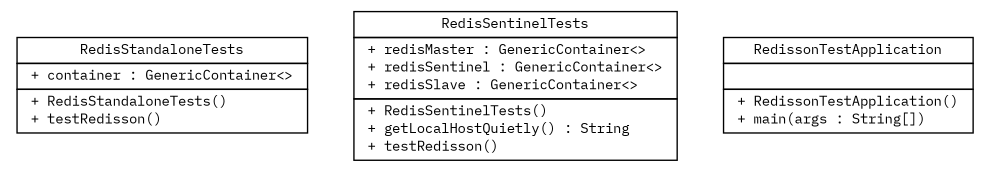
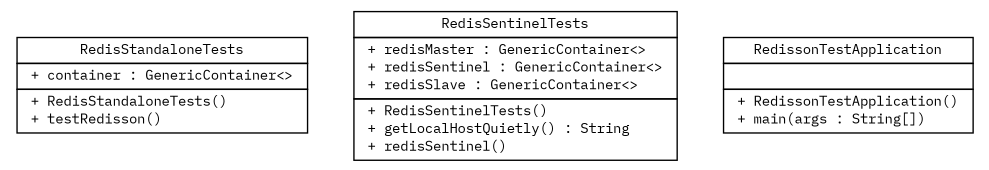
  digraph {
    nodesep=0.25
    ranksep=0.5
    fontname="IBM Plex Mono"
    node [fontcolor=black fontname="IBM Plex Mono" fontsize=10.0 shape=plaintext]
    n1 [label=<<table title="top.infra.cloudready.test.RedisStandaloneTests" border="0" cellborder="1" cellspacing="0" cellpadding="2" port="p" href="./RedisStandaloneTests.html"> 		<tr><td><table border="0" cellspacing="0" cellpadding="1"> <tr><td align="center" balign="center"> RedisStandaloneTests </td></tr> 		</table></td></tr> 		<tr><td><table border="0" cellspacing="0" cellpadding="1"> <tr><td align="left" balign="left"> + container : GenericContainer&lt;&gt; </td></tr> 		</table></td></tr> 		<tr><td><table border="0" cellspacing="0" cellpadding="1"> <tr><td align="left" balign="left"> + RedisStandaloneTests() </td></tr> <tr><td align="left" balign="left"> + testRedisson() </td></tr> 		</table></td></tr> 		</table>>]
-   n2 [label=<<table title="top.infra.cloudready.test.RedisSentinelTests" border="0" cellborder="1" cellspacing="0" cellpadding="2" port="p" href="./RedisSentinelTests.html"> 		<tr><td><table border="0" cellspacing="0" cellpadding="1"> <tr><td align="center" balign="center"> RedisSentinelTests </td></tr> 		</table></td></tr> 		<tr><td><table border="0" cellspacing="0" cellpadding="1"> <tr><td align="left" balign="left"> + redisMaster : GenericContainer&lt;&gt; </td></tr> <tr><td align="left" balign="left"> + redisSentinel : GenericContainer&lt;&gt; </td></tr> <tr><td align="left" balign="left"> + redisSlave : GenericContainer&lt;&gt; </td></tr> 		</table></td></tr> 		<tr><td><table border="0" cellspacing="0" cellpadding="1"> <tr><td align="left" balign="left"> + RedisSentinelTests() </td></tr> <tr><td align="left" balign="left"> + getLocalHostQuietly() : String </td></tr> <tr><td align="left" balign="left"> + testRedisson() </td></tr> 		</table></td></tr> 		</table>>]
+   n2 [label=<<table title="top.infra.cloudready.test.RedisSentinelTests" border="0" cellborder="1" cellspacing="0" cellpadding="2" port="p" href="./RedisSentinelTests.html"> 		<tr><td><table border="0" cellspacing="0" cellpadding="1"> <tr><td align="center" balign="center"> RedisSentinelTests </td></tr> 		</table></td></tr> 		<tr><td><table border="0" cellspacing="0" cellpadding="1"> <tr><td align="left" balign="left"> + redisMaster : GenericContainer&lt;&gt; </td></tr> <tr><td align="left" balign="left"> + redisSentinel : GenericContainer&lt;&gt; </td></tr> <tr><td align="left" balign="left"> + redisSlave : GenericContainer&lt;&gt; </td></tr> 		</table></td></tr> 		<tr><td><table border="0" cellspacing="0" cellpadding="1"> <tr><td align="left" balign="left"> + RedisSentinelTests() </td></tr> <tr><td align="left" balign="left"> + getLocalHostQuietly() : String </td></tr> <tr><td align="left" balign="left"> + redisSentinel() </td></tr> 		</table></td></tr> 		</table>>]
    n3 [label=<<table title="top.infra.cloudready.test.RedissonTestApplication" border="0" cellborder="1" cellspacing="0" cellpadding="2" port="p" href="./RedissonTestApplication.html"> 		<tr><td><table border="0" cellspacing="0" cellpadding="1"> <tr><td align="center" balign="center"> RedissonTestApplication </td></tr> 		</table></td></tr> 		<tr><td><table border="0" cellspacing="0" cellpadding="1"> <tr><td align="left" balign="left">  </td></tr> 		</table></td></tr> 		<tr><td><table border="0" cellspacing="0" cellpadding="1"> <tr><td align="left" balign="left"> + RedissonTestApplication() </td></tr> <tr><td align="left" balign="left"> + main(args : String[]) </td></tr> 		</table></td></tr> 		</table>>]
  }
